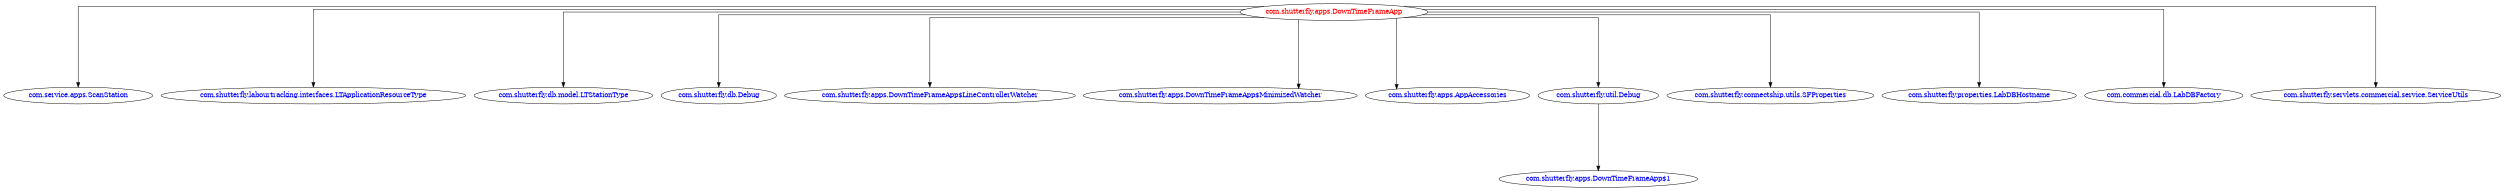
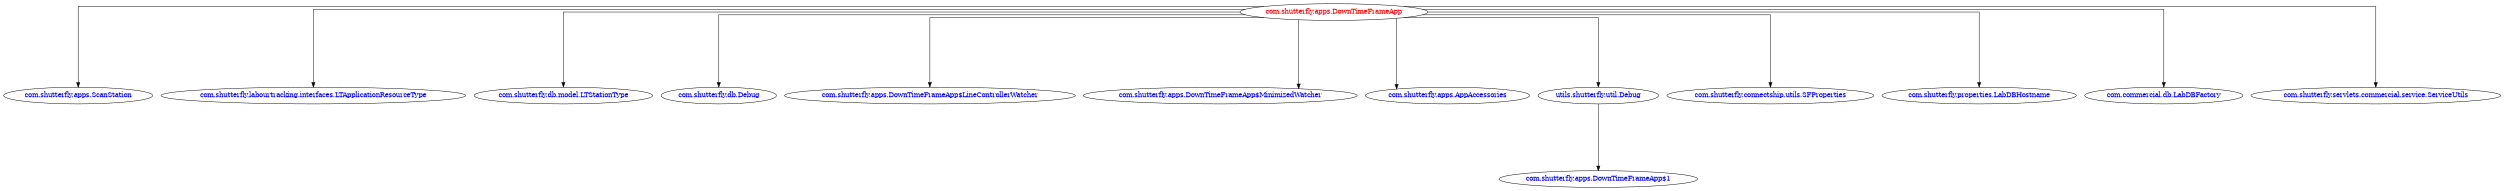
  digraph {
    concentrate=true
    rankdir=TB
    ranksep=2.0
    splines=ortho
    node [fontcolor=blue]
    "com.shutterfly.apps.DownTimeFrameApp" [fontcolor=red]
-   "com.shutterfly.apps.ScanStation" [label="com.service.apps.ScanStation"]
+   "com.shutterfly.apps.ScanStation"
    "com.shutterfly.labourtracking.interfaces.LTApplicationResourceType"
    "com.shutterfly.db.model.LTStationType"
    n5 [label="com.shutterfly.db.Debug"]
    "com.shutterfly.apps.DownTimeFrameApp$LineControllerWatcher"
    "com.shutterfly.apps.DownTimeFrameApp$MinimizedWatcher"
    "com.shutterfly.apps.AppAccessories"
-   "com.shutterfly.util.Debug"
+   "com.shutterfly.util.Debug" [label="utils.shutterfly.util.Debug"]
    "com.shutterfly.connectship.utils.SFProperties"
    "com.shutterfly.properties.LabDBHostname"
    n12 [label="com.commercial.db.LabDBFactory"]
    "com.shutterfly.servlets.commercial.service.ServiceUtils"
    "com.shutterfly.apps.DownTimeFrameApp$1"
    "com.shutterfly.apps.DownTimeFrameApp" -> "com.shutterfly.apps.ScanStation"
    "com.shutterfly.apps.DownTimeFrameApp" -> "com.shutterfly.labourtracking.interfaces.LTApplicationResourceType"
    "com.shutterfly.apps.DownTimeFrameApp" -> "com.shutterfly.db.model.LTStationType"
    "com.shutterfly.apps.DownTimeFrameApp" -> n5
    "com.shutterfly.apps.DownTimeFrameApp" -> "com.shutterfly.apps.DownTimeFrameApp$LineControllerWatcher"
    "com.shutterfly.apps.DownTimeFrameApp" -> "com.shutterfly.apps.DownTimeFrameApp$MinimizedWatcher"
    "com.shutterfly.apps.DownTimeFrameApp" -> "com.shutterfly.apps.AppAccessories"
    "com.shutterfly.apps.DownTimeFrameApp" -> "com.shutterfly.util.Debug"
    "com.shutterfly.apps.DownTimeFrameApp" -> "com.shutterfly.connectship.utils.SFProperties"
    "com.shutterfly.apps.DownTimeFrameApp" -> "com.shutterfly.properties.LabDBHostname"
    "com.shutterfly.apps.DownTimeFrameApp" -> n12
    "com.shutterfly.apps.DownTimeFrameApp" -> "com.shutterfly.servlets.commercial.service.ServiceUtils"
    "com.shutterfly.util.Debug" -> "com.shutterfly.apps.DownTimeFrameApp$1"
  }
